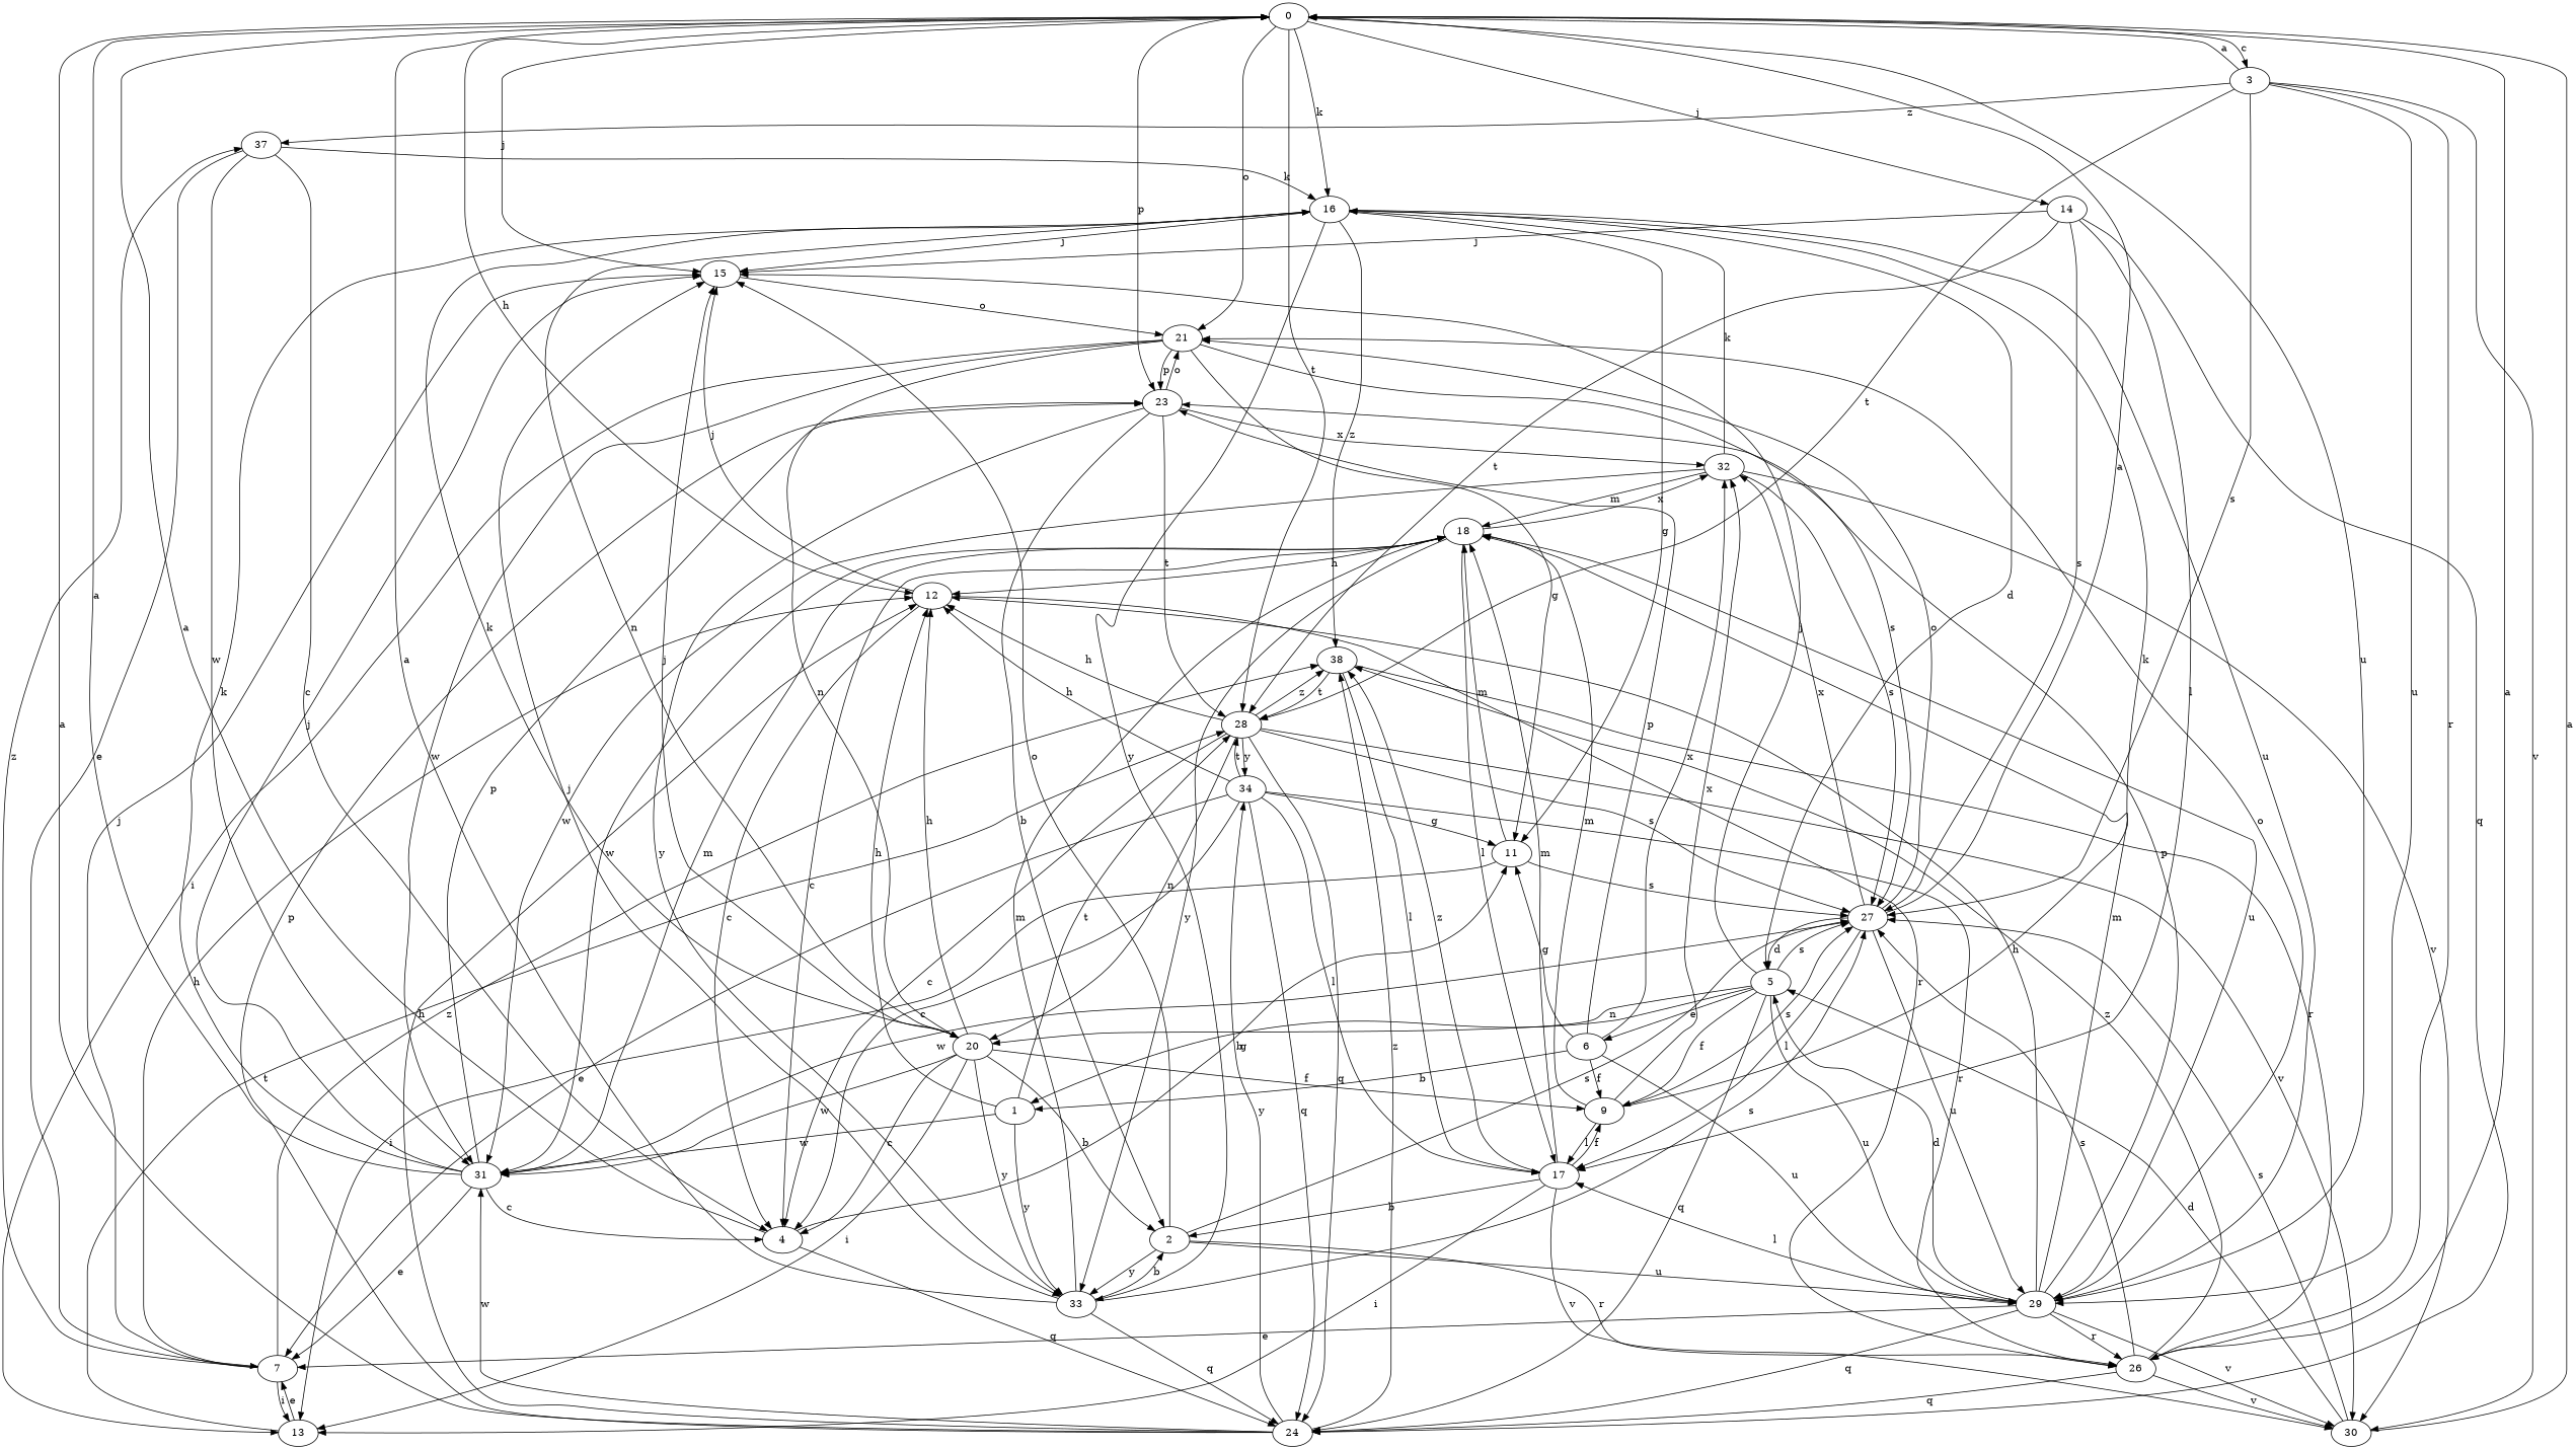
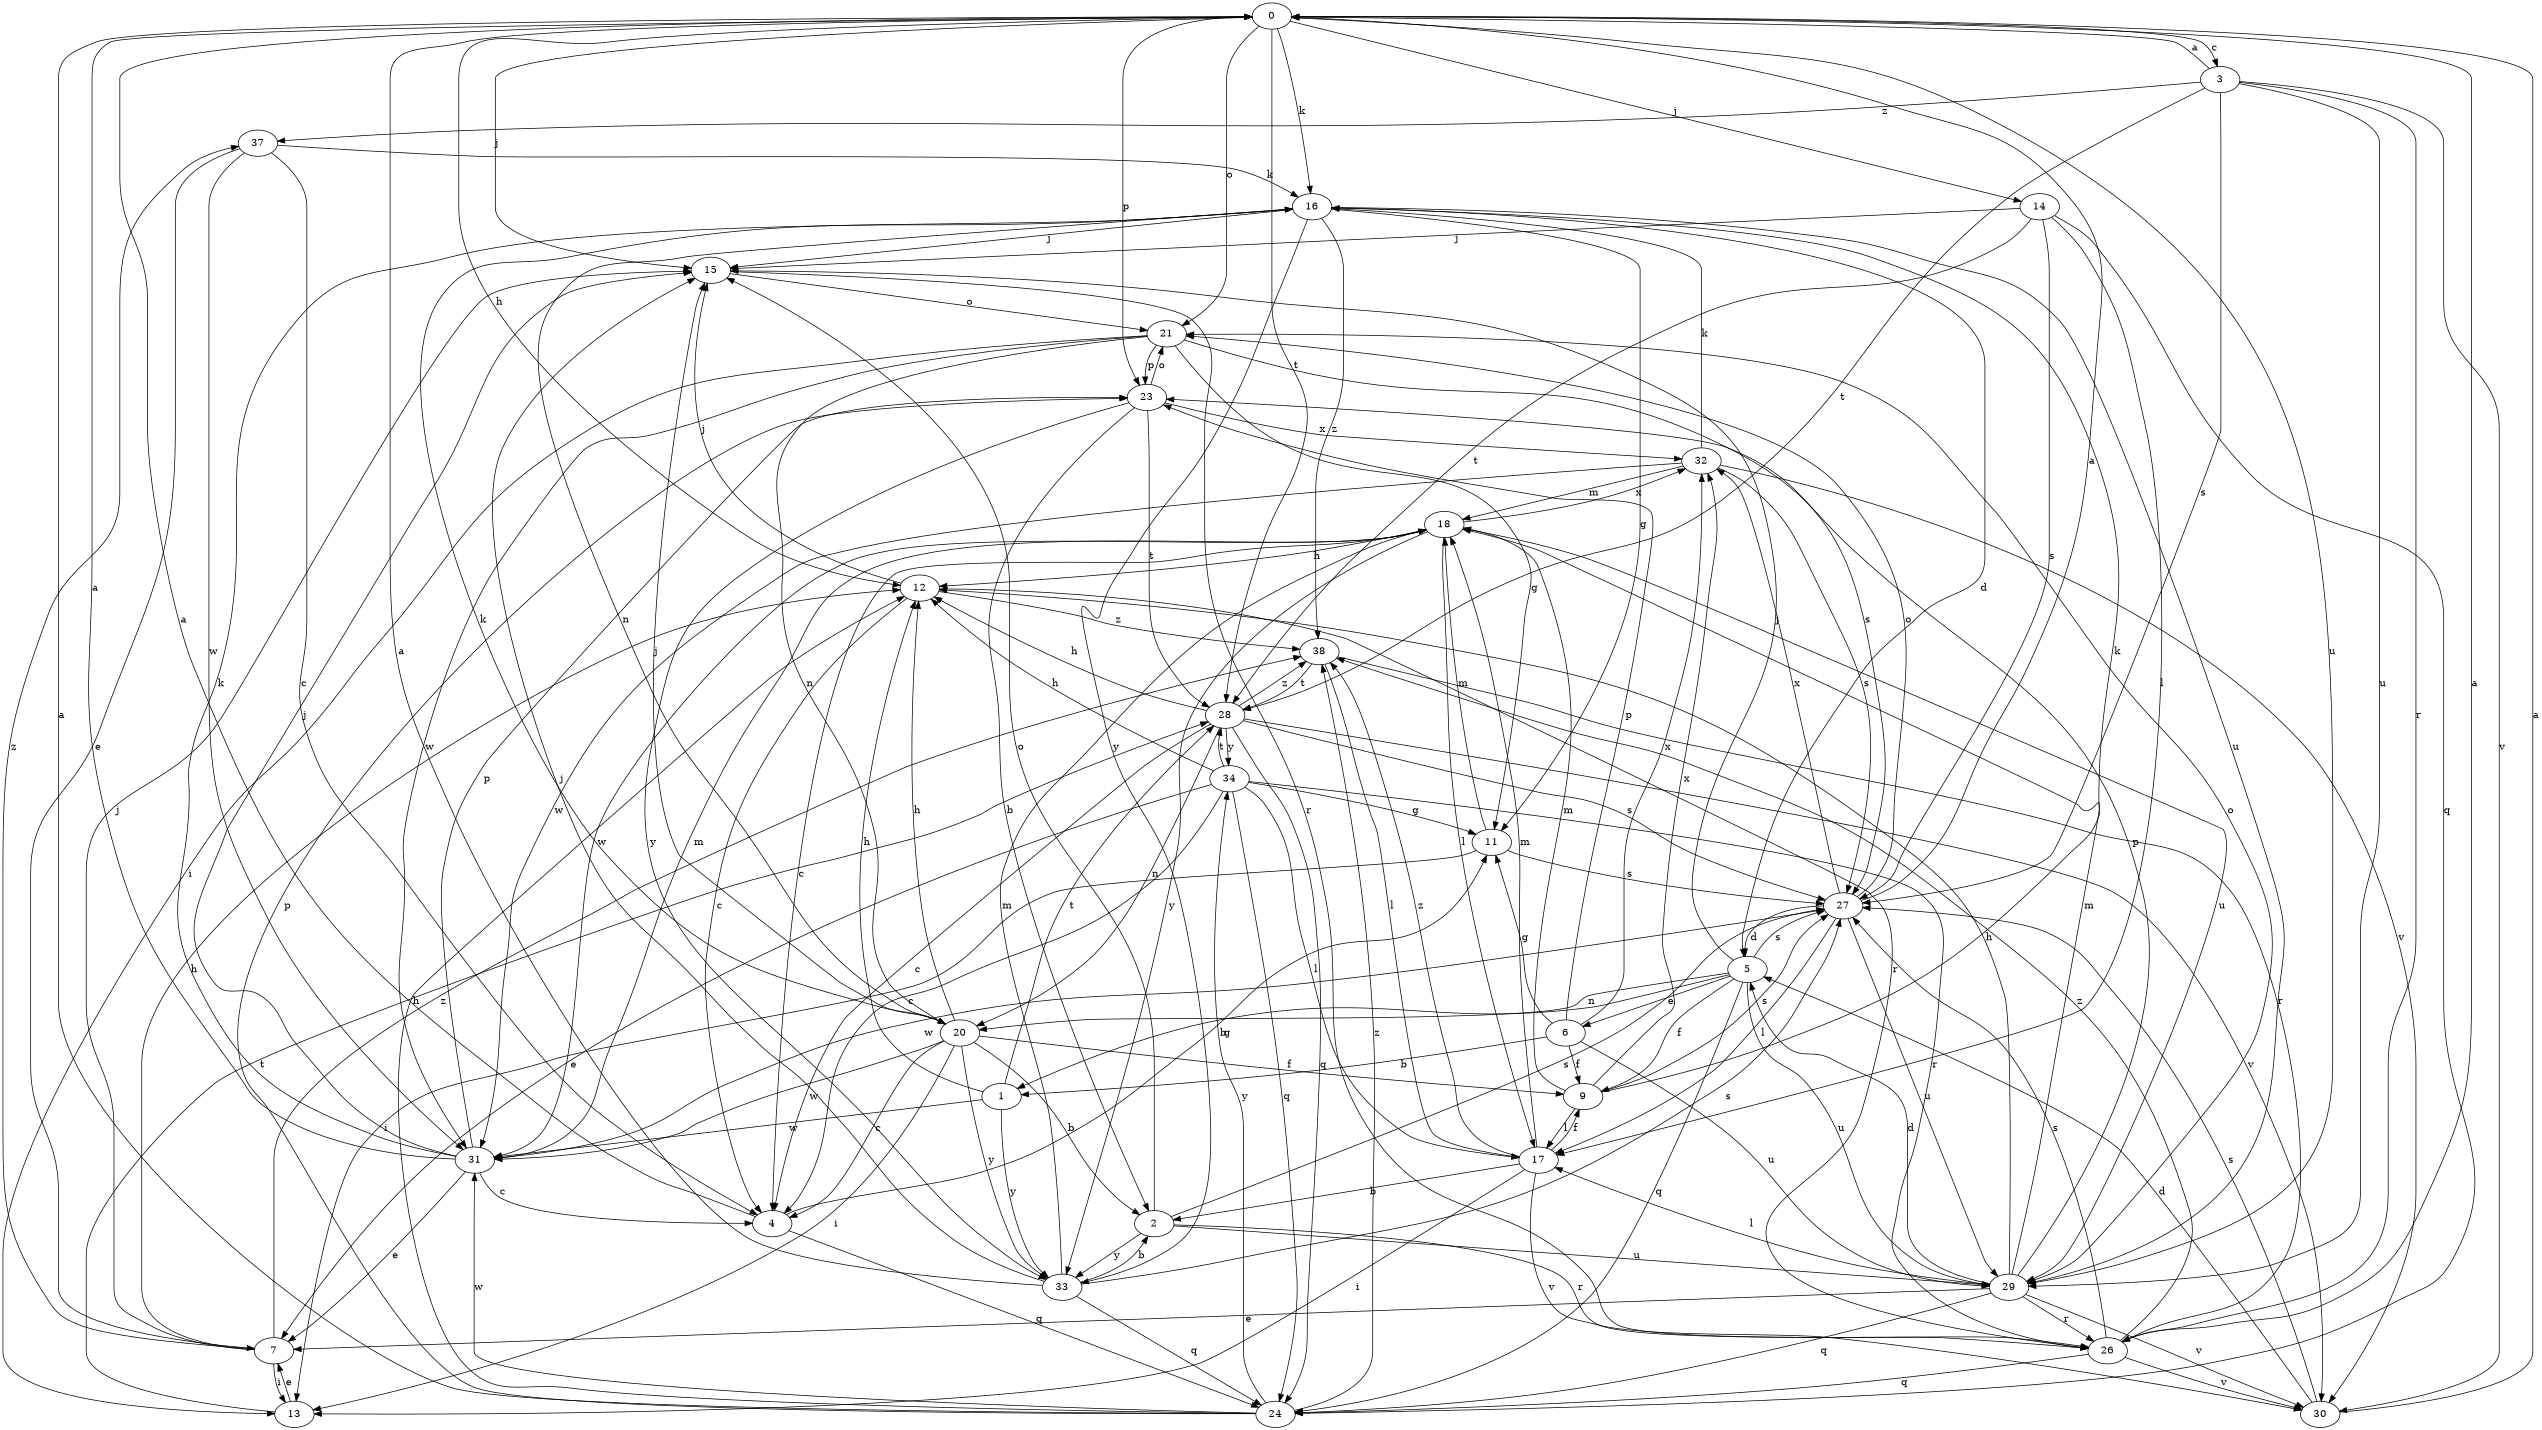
  strict digraph {
    0
    3
    12
    14
    15
    16
    21
    23
    28
    29
    26
    27
    30
    37
    4
    38
    24
    17
    33
    11
    5
    20
    31
    13
    2
    32
    34
    7
    18
    1
    6
    9
    0 -> 3 [label=c]
    0 -> 12 [label=h]
    0 -> 14 [label=j]
    0 -> 15 [label=j]
    0 -> 16 [label=k]
    0 -> 21 [label=o]
    0 -> 23 [label=p]
    0 -> 28 [label=t]
    0 -> 29 [label=u]
    3 -> 0 [label=a]
    3 -> 28 [label=t]
    3 -> 29 [label=u]
    3 -> 26 [label=r]
    3 -> 27 [label=s]
    3 -> 30 [label=v]
    3 -> 37 [label=z]
    12 -> 15 [label=j]
    12 -> 26 [label=r]
    12 -> 4 [label=c]
+   12 -> 38 [label=z]
    14 -> 15 [label=j]
    14 -> 28 [label=t]
    14 -> 27 [label=s]
    14 -> 24 [label=q]
    14 -> 17 [label=l]
    15 -> 21 [label=o]
+   15 -> 26 [label=r]
    16 -> 15 [label=j]
    16 -> 29 [label=u]
    16 -> 38 [label=z]
    16 -> 33 [label=y]
    16 -> 11 [label=g]
    16 -> 5 [label=d]
    16 -> 20 [label=n]
    21 -> 23 [label=p]
    21 -> 27 [label=s]
    21 -> 11 [label=g]
    21 -> 20 [label=n]
    21 -> 31 [label=w]
    21 -> 13 [label=i]
    23 -> 21 [label=o]
    23 -> 28 [label=t]
    23 -> 33 [label=y]
    23 -> 2 [label=b]
    23 -> 32 [label=x]
    28 -> 12 [label=h]
    28 -> 27 [label=s]
    28 -> 30 [label=v]
    28 -> 4 [label=c]
    28 -> 38 [label=z]
    28 -> 24 [label=q]
    28 -> 20 [label=n]
    28 -> 34 [label=y]
    29 -> 12 [label=h]
    29 -> 21 [label=o]
    29 -> 23 [label=p]
    29 -> 26 [label=r]
    29 -> 30 [label=v]
    29 -> 24 [label=q]
    29 -> 17 [label=l]
    29 -> 5 [label=d]
    29 -> 7 [label=e]
    29 -> 18 [label=m]
    26 -> 0 [label=a]
    26 -> 27 [label=s]
    26 -> 30 [label=v]
    26 -> 38 [label=z]
    26 -> 24 [label=q]
    27 -> 0 [label=a]
    27 -> 21 [label=o]
    27 -> 29 [label=u]
    27 -> 17 [label=l]
    27 -> 5 [label=d]
    27 -> 31 [label=w]
    27 -> 32 [label=x]
    30 -> 0 [label=a]
    30 -> 27 [label=s]
    30 -> 5 [label=d]
    37 -> 16 [label=k]
    37 -> 4 [label=c]
    37 -> 31 [label=w]
    37 -> 7 [label=e]
    4 -> 0 [label=a]
    4 -> 24 [label=q]
    4 -> 11 [label=g]
    38 -> 28 [label=t]
    38 -> 26 [label=r]
    38 -> 17 [label=l]
    24 -> 0 [label=a]
    24 -> 12 [label=h]
    24 -> 23 [label=p]
    24 -> 38 [label=z]
    24 -> 31 [label=w]
    24 -> 34 [label=y]
    17 -> 30 [label=v]
    17 -> 38 [label=z]
    17 -> 13 [label=i]
    17 -> 2 [label=b]
    17 -> 18 [label=m]
    17 -> 9 [label=f]
    33 -> 0 [label=a]
    33 -> 15 [label=j]
    33 -> 27 [label=s]
    33 -> 24 [label=q]
    33 -> 2 [label=b]
    33 -> 18 [label=m]
    11 -> 27 [label=s]
    11 -> 13 [label=i]
    11 -> 18 [label=m]
    5 -> 15 [label=j]
    5 -> 29 [label=u]
    5 -> 27 [label=s]
    5 -> 24 [label=q]
    5 -> 20 [label=n]
    5 -> 1 [label=b]
    5 -> 6 [label=e]
    5 -> 9 [label=f]
    20 -> 12 [label=h]
    20 -> 15 [label=j]
    20 -> 16 [label=k]
    20 -> 4 [label=c]
    20 -> 33 [label=y]
    20 -> 31 [label=w]
    20 -> 13 [label=i]
    20 -> 2 [label=b]
    20 -> 9 [label=f]
    31 -> 0 [label=a]
    31 -> 15 [label=j]
    31 -> 16 [label=k]
    31 -> 23 [label=p]
    31 -> 4 [label=c]
    31 -> 7 [label=e]
    31 -> 18 [label=m]
    13 -> 28 [label=t]
    13 -> 7 [label=e]
    2 -> 15 [label=o]
    2 -> 29 [label=u]
    2 -> 26 [label=r]
    2 -> 27 [label=s]
    2 -> 33 [label=y]
    32 -> 16 [label=k]
    32 -> 27 [label=s]
    32 -> 30 [label=v]
    32 -> 31 [label=w]
    32 -> 18 [label=m]
    34 -> 12 [label=h]
    34 -> 28 [label=t]
    34 -> 26 [label=r]
    34 -> 4 [label=c]
    34 -> 24 [label=q]
    34 -> 17 [label=l]
    34 -> 11 [label=g]
    34 -> 7 [label=e]
    7 -> 12 [label=h]
    7 -> 15 [label=j]
    7 -> 37 [label=z]
    7 -> 38 [label=z]
    7 -> 13 [label=i]
    18 -> 12 [label=h]
    18 -> 29 [label=u]
    18 -> 4 [label=c]
    18 -> 17 [label=l]
    18 -> 33 [label=y]
    18 -> 31 [label=w]
    18 -> 32 [label=x]
    1 -> 12 [label=h]
    1 -> 28 [label=t]
    1 -> 33 [label=y]
    1 -> 31 [label=w]
    6 -> 23 [label=p]
    6 -> 29 [label=u]
    6 -> 11 [label=g]
    6 -> 32 [label=x]
    6 -> 1 [label=b]
    6 -> 9 [label=f]
    9 -> 16 [label=k]
    9 -> 27 [label=s]
    9 -> 17 [label=l]
    9 -> 32 [label=x]
    9 -> 18 [label=m]
  }
